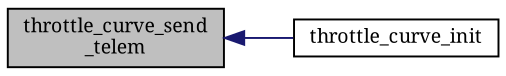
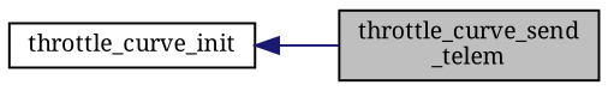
  digraph {
    rankdir=LR
    fontname="Noto Serif"
    node [color=black fontname="Noto Serif" fontsize=10 shape=record style=filled]
    n1 [fillcolor=grey75 fontcolor=black height=0.2 label="throttle_curve_send\l_telem" width=0.4]
    n2 [fillcolor=white height=0.2 label=throttle_curve_init width=0.4]
-   n1 -> n2 [color=midnightblue dir=back fontname="Noto Serif" fontsize=10 labelfontname=FreeSans labelfontsize=10 style=solid]
+   n2 -> n1 [color=midnightblue dir=back fontname="Noto Serif" fontsize=10 labelfontname=FreeSans labelfontsize=10 style=solid]
  }
